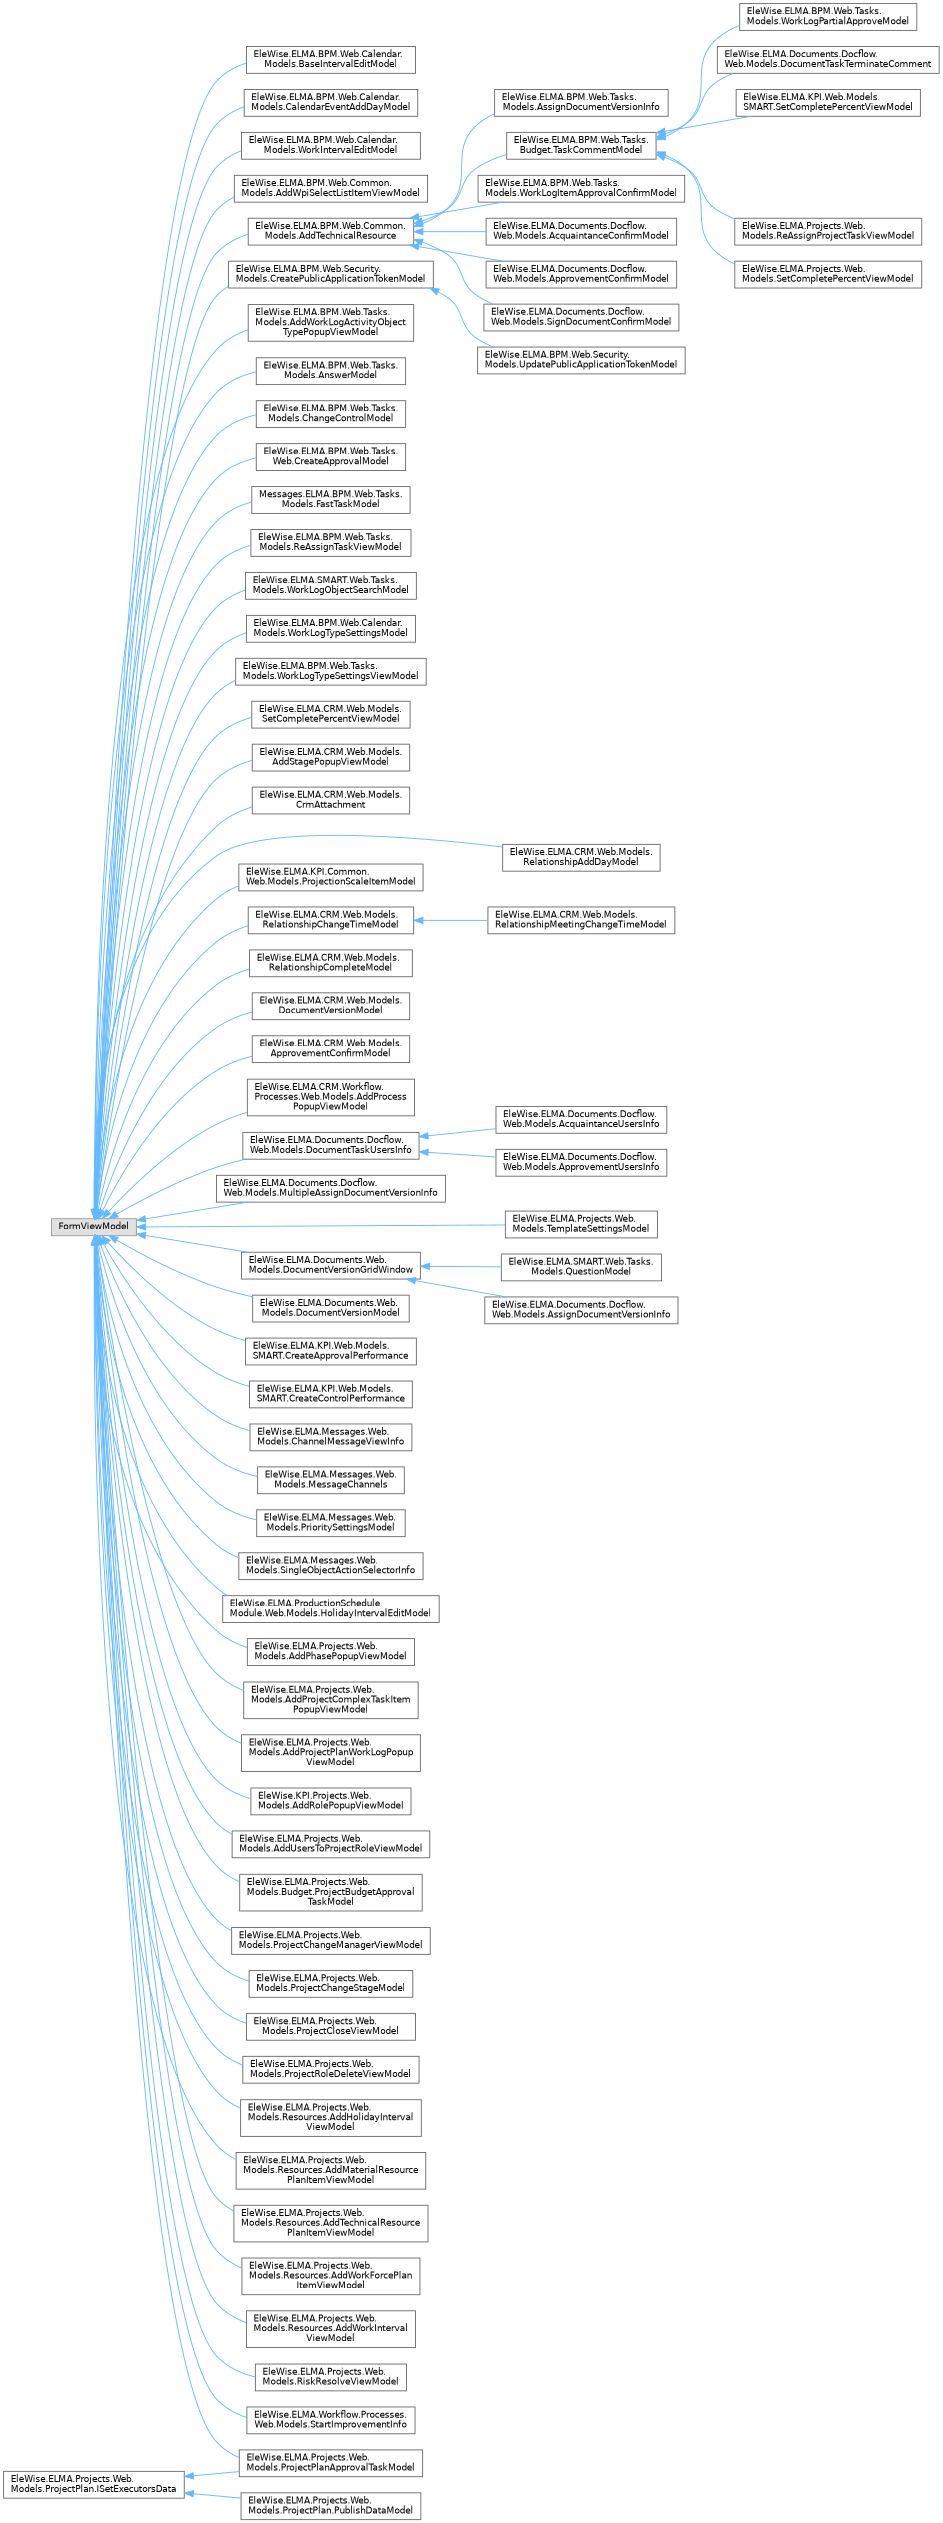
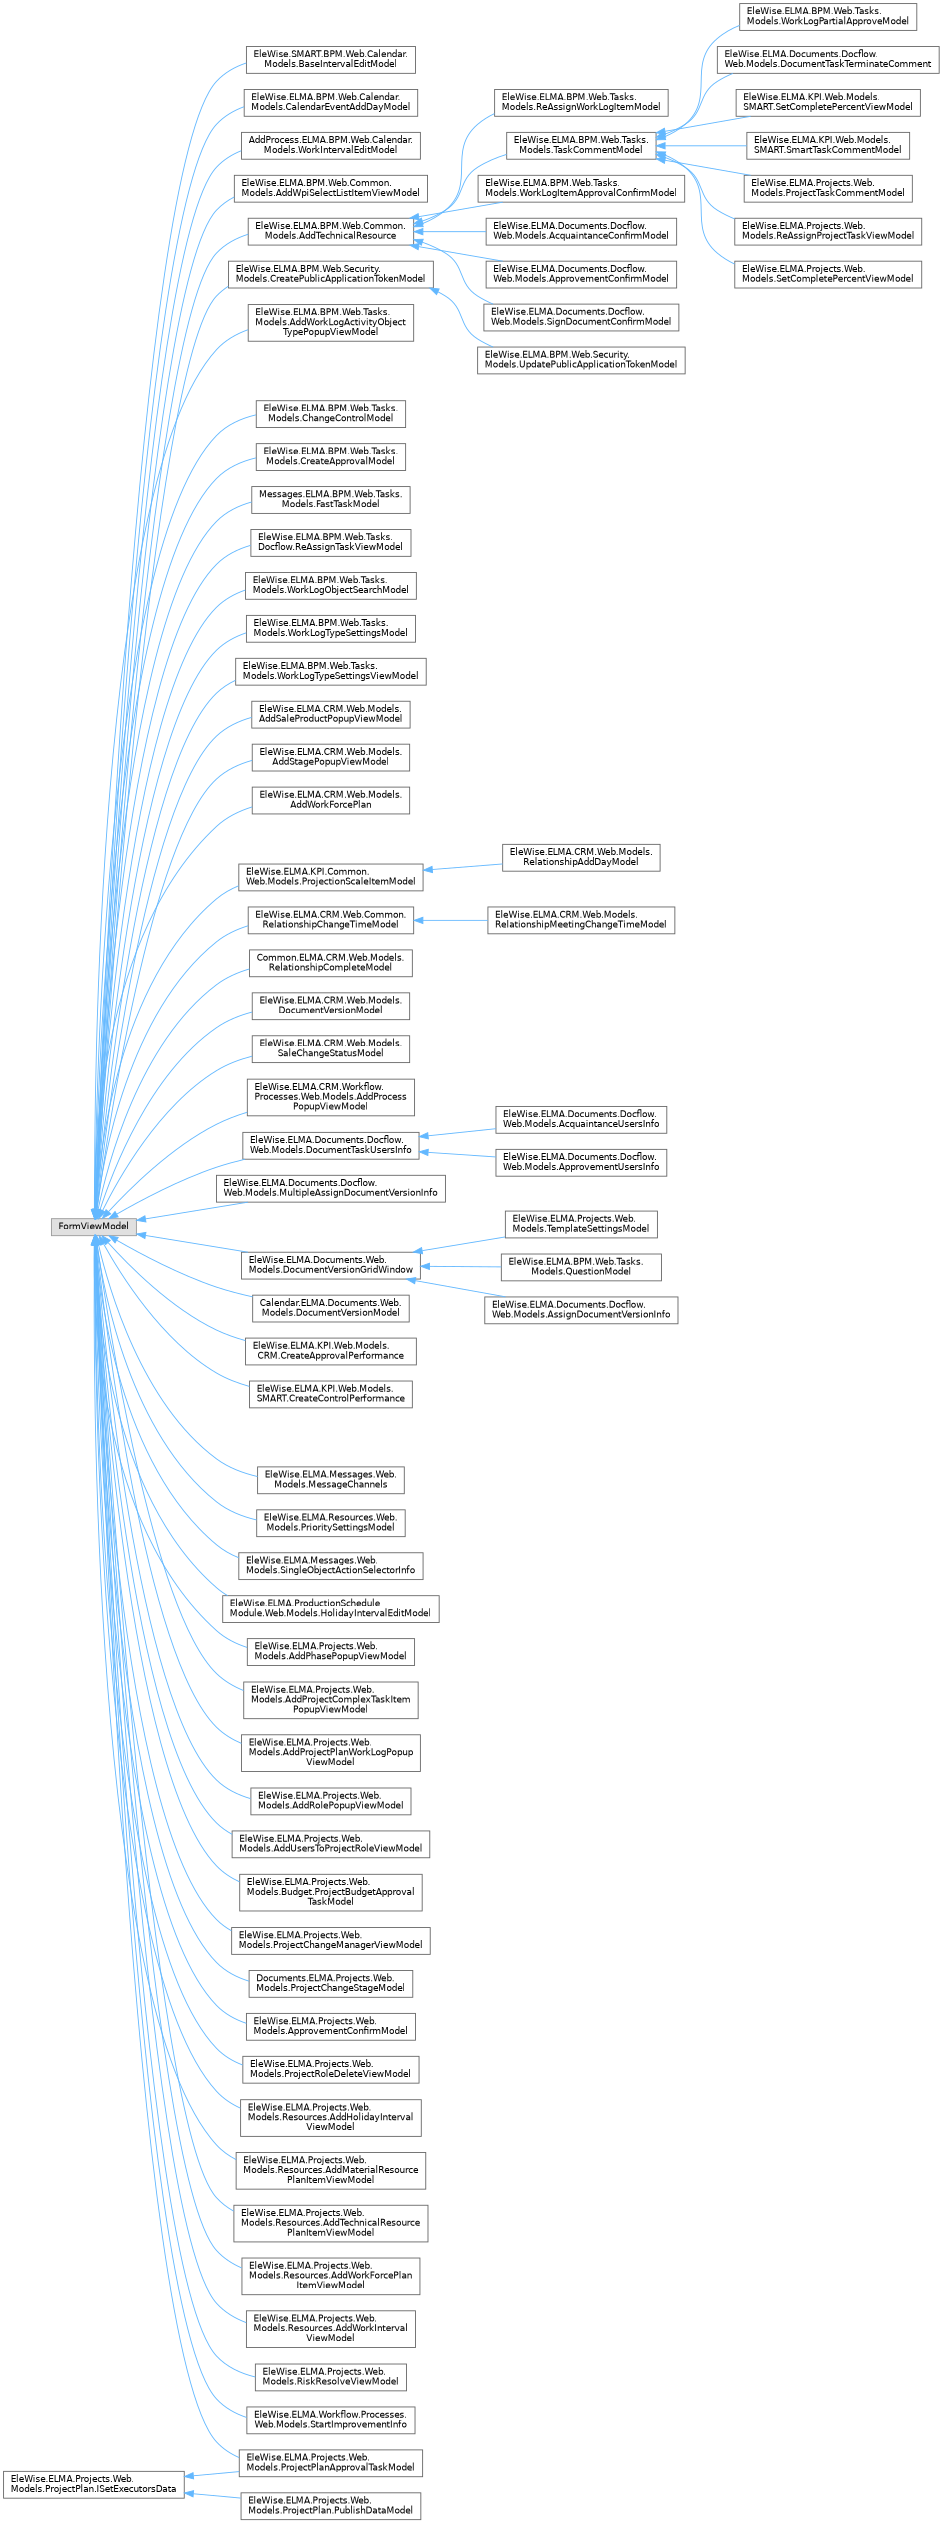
  digraph {
    rankdir=LR
    node [color=grey40 fillcolor=white fontname=Helvetica fontsize=10 shape=box style=filled]
    edge [color=steelblue1 dir=back fontname=Helvetica fontsize=10 labelfontname=Helvetica labelfontsize=10 style=solid]
    n1 [color=grey60 fillcolor="#E0E0E0" height=0.2 label=FormViewModel width=0.4]
-   n2 [height=0.2 label="EleWise.ELMA.BPM.Web.Calendar.\lModels.BaseIntervalEditModel" width=0.4]
+   n2 [height=0.2 label="EleWise.SMART.BPM.Web.Calendar.\lModels.BaseIntervalEditModel" width=0.4]
    n3 [height=0.2 label="EleWise.ELMA.BPM.Web.Calendar.\lModels.CalendarEventAddDayModel" width=0.4]
-   n4 [height=0.2 label="EleWise.ELMA.BPM.Web.Calendar.\lModels.WorkIntervalEditModel" width=0.4]
+   n4 [height=0.2 label="AddProcess.ELMA.BPM.Web.Calendar.\lModels.WorkIntervalEditModel" width=0.4]
    n5 [height=0.2 label="EleWise.ELMA.BPM.Web.Common.\lModels.AddWpiSelectListItemViewModel" width=0.4]
    n6 [height=0.2 label="EleWise.ELMA.BPM.Web.Common.\lModels.AddTechnicalResource" width=0.4]
    n7 [height=0.2 label="EleWise.ELMA.BPM.Web.Security.\lModels.CreatePublicApplicationTokenModel" width=0.4]
    n8 [height=0.2 label="EleWise.ELMA.BPM.Web.Tasks.\lModels.AddWorkLogActivityObject\lTypePopupViewModel" width=0.4]
-   n9 [height=0.2 label="EleWise.ELMA.BPM.Web.Tasks.\lModels.AnswerModel" width=0.4]
    n10 [height=0.2 label="EleWise.ELMA.BPM.Web.Tasks.\lModels.ChangeControlModel" width=0.4]
-   n11 [height=0.2 label="EleWise.ELMA.BPM.Web.Tasks.\lWeb.CreateApprovalModel" width=0.4]
+   n11 [height=0.2 label="EleWise.ELMA.BPM.Web.Tasks.\lModels.CreateApprovalModel" width=0.4]
    n12 [height=0.2 label="Messages.ELMA.BPM.Web.Tasks.\lModels.FastTaskModel" width=0.4]
-   n13 [height=0.2 label="EleWise.ELMA.BPM.Web.Tasks.\lModels.ReAssignTaskViewModel" width=0.4]
-   n14 [height=0.2 label="EleWise.ELMA.SMART.Web.Tasks.\lModels.WorkLogObjectSearchModel" width=0.4]
-   n15 [height=0.2 label="EleWise.ELMA.BPM.Web.Calendar.\lModels.WorkLogTypeSettingsModel" width=0.4]
+   n13 [height=0.2 label="EleWise.ELMA.BPM.Web.Tasks.\lDocflow.ReAssignTaskViewModel" width=0.4]
+   n14 [height=0.2 label="EleWise.ELMA.BPM.Web.Tasks.\lModels.WorkLogObjectSearchModel" width=0.4]
+   n15 [height=0.2 label="EleWise.ELMA.BPM.Web.Tasks.\lModels.WorkLogTypeSettingsModel" width=0.4]
    n16 [height=0.2 label="EleWise.ELMA.BPM.Web.Tasks.\lModels.WorkLogTypeSettingsViewModel" width=0.4]
-   n17 [height=0.2 label="EleWise.ELMA.CRM.Web.Models.\lSetCompletePercentViewModel" width=0.4]
+   n17 [height=0.2 label="EleWise.ELMA.CRM.Web.Models.\lAddSaleProductPopupViewModel" width=0.4]
    n18 [height=0.2 label="EleWise.ELMA.CRM.Web.Models.\lAddStagePopupViewModel" width=0.4]
-   n19 [height=0.2 label="EleWise.ELMA.CRM.Web.Models.\lCrmAttachment" width=0.4]
+   n19 [height=0.2 label="EleWise.ELMA.CRM.Web.Models.\lAddWorkForcePlan" width=0.4]
    n20 [height=0.2 label="EleWise.ELMA.CRM.Web.Models.\lRelationshipAddDayModel" width=0.4]
-   n21 [height=0.2 label="EleWise.ELMA.CRM.Web.Models.\lRelationshipChangeTimeModel" width=0.4]
-   n22 [height=0.2 label="EleWise.ELMA.CRM.Web.Models.\lRelationshipCompleteModel" width=0.4]
+   n21 [height=0.2 label="EleWise.ELMA.CRM.Web.Common.\lRelationshipChangeTimeModel" width=0.4]
+   n22 [height=0.2 label="Common.ELMA.CRM.Web.Models.\lRelationshipCompleteModel" width=0.4]
    n23 [height=0.2 label="EleWise.ELMA.CRM.Web.Models.\lDocumentVersionModel" width=0.4]
-   n24 [height=0.2 label="EleWise.ELMA.CRM.Web.Models.\lApprovementConfirmModel" width=0.4]
+   n24 [height=0.2 label="EleWise.ELMA.CRM.Web.Models.\lSaleChangeStatusModel" width=0.4]
    n25 [height=0.2 label="EleWise.ELMA.CRM.Workflow.\lProcesses.Web.Models.AddProcess\lPopupViewModel" width=0.4]
    n26 [height=0.2 label="EleWise.ELMA.Documents.Docflow.\lWeb.Models.DocumentTaskUsersInfo" width=0.4]
    n27 [height=0.2 label="EleWise.ELMA.Documents.Docflow.\lWeb.Models.MultipleAssignDocumentVersionInfo" width=0.4]
    n28 [height=0.2 label="EleWise.ELMA.Documents.Web.\lModels.DocumentVersionGridWindow" width=0.4]
-   n29 [height=0.2 label="EleWise.ELMA.Documents.Web.\lModels.DocumentVersionModel" width=0.4]
+   n29 [height=0.2 label="Calendar.ELMA.Documents.Web.\lModels.DocumentVersionModel" width=0.4]
    n30 [height=0.2 label="EleWise.ELMA.KPI.Common.\lWeb.Models.ProjectionScaleItemModel" width=0.4]
-   n31 [height=0.2 label="EleWise.ELMA.KPI.Web.Models.\lSMART.CreateApprovalPerformance" width=0.4]
+   n31 [height=0.2 label="EleWise.ELMA.KPI.Web.Models.\lCRM.CreateApprovalPerformance" width=0.4]
    n32 [height=0.2 label="EleWise.ELMA.KPI.Web.Models.\lSMART.CreateControlPerformance" width=0.4]
-   n33 [height=0.2 label="EleWise.ELMA.Messages.Web.\lModels.ChannelMessageViewInfo" width=0.4]
    n34 [height=0.2 label="EleWise.ELMA.Messages.Web.\lModels.MessageChannels" width=0.4]
-   n35 [height=0.2 label="EleWise.ELMA.Messages.Web.\lModels.PrioritySettingsModel" width=0.4]
+   n35 [height=0.2 label="EleWise.ELMA.Resources.Web.\lModels.PrioritySettingsModel" width=0.4]
    n36 [height=0.2 label="EleWise.ELMA.Messages.Web.\lModels.SingleObjectActionSelectorInfo" width=0.4]
    n37 [height=0.2 label="EleWise.ELMA.ProductionSchedule\lModule.Web.Models.HolidayIntervalEditModel" width=0.4]
    n38 [height=0.2 label="EleWise.ELMA.Projects.Web.\lModels.AddPhasePopupViewModel" width=0.4]
    n39 [height=0.2 label="EleWise.ELMA.Projects.Web.\lModels.AddProjectComplexTaskItem\lPopupViewModel" width=0.4]
    n40 [height=0.2 label="EleWise.ELMA.Projects.Web.\lModels.AddProjectPlanWorkLogPopup\lViewModel" width=0.4]
-   n41 [height=0.2 label="EleWise.KPI.Projects.Web.\lModels.AddRolePopupViewModel" width=0.4]
+   n41 [height=0.2 label="EleWise.ELMA.Projects.Web.\lModels.AddRolePopupViewModel" width=0.4]
    n42 [height=0.2 label="EleWise.ELMA.Projects.Web.\lModels.AddUsersToProjectRoleViewModel" width=0.4]
    n43 [height=0.2 label="EleWise.ELMA.Projects.Web.\lModels.Budget.ProjectBudgetApproval\lTaskModel" width=0.4]
    n44 [height=0.2 label="EleWise.ELMA.Projects.Web.\lModels.ProjectChangeManagerViewModel" width=0.4]
-   n45 [height=0.2 label="EleWise.ELMA.Projects.Web.\lModels.ProjectChangeStageModel" width=0.4]
-   n46 [height=0.2 label="EleWise.ELMA.Projects.Web.\lModels.ProjectCloseViewModel" width=0.4]
+   n45 [height=0.2 label="Documents.ELMA.Projects.Web.\lModels.ProjectChangeStageModel" width=0.4]
+   n46 [height=0.2 label="EleWise.ELMA.Projects.Web.\lModels.ApprovementConfirmModel" width=0.4]
    n47 [height=0.2 label="EleWise.ELMA.Projects.Web.\lModels.ProjectPlanApprovalTaskModel" width=0.4]
    n48 [height=0.2 label="EleWise.ELMA.Projects.Web.\lModels.ProjectRoleDeleteViewModel" width=0.4]
    n49 [height=0.2 label="EleWise.ELMA.Projects.Web.\lModels.Resources.AddHolidayInterval\lViewModel" width=0.4]
    n50 [height=0.2 label="EleWise.ELMA.Projects.Web.\lModels.Resources.AddMaterialResource\lPlanItemViewModel" width=0.4]
    n51 [height=0.2 label="EleWise.ELMA.Projects.Web.\lModels.Resources.AddTechnicalResource\lPlanItemViewModel" width=0.4]
    n52 [height=0.2 label="EleWise.ELMA.Projects.Web.\lModels.Resources.AddWorkForcePlan\lItemViewModel" width=0.4]
    n53 [height=0.2 label="EleWise.ELMA.Projects.Web.\lModels.Resources.AddWorkInterval\lViewModel" width=0.4]
    n54 [height=0.2 label="EleWise.ELMA.Projects.Web.\lModels.RiskResolveViewModel" width=0.4]
    n55 [height=0.2 label="EleWise.ELMA.Projects.Web.\lModels.TemplateSettingsModel" width=0.4]
    n56 [height=0.2 label="EleWise.ELMA.Workflow.Processes.\lWeb.Models.StartImprovementInfo" width=0.4]
-   n57 [height=0.2 label="EleWise.ELMA.BPM.Web.Tasks.\lModels.AssignDocumentVersionInfo" width=0.4]
-   n58 [height=0.2 label="EleWise.ELMA.BPM.Web.Tasks.\lBudget.TaskCommentModel" width=0.4]
+   n57 [height=0.2 label="EleWise.ELMA.BPM.Web.Tasks.\lModels.ReAssignWorkLogItemModel" width=0.4]
+   n58 [height=0.2 label="EleWise.ELMA.BPM.Web.Tasks.\lModels.TaskCommentModel" width=0.4]
    n59 [height=0.2 label="EleWise.ELMA.BPM.Web.Tasks.\lModels.WorkLogItemApprovalConfirmModel" width=0.4]
    n60 [height=0.2 label="EleWise.ELMA.Documents.Docflow.\lWeb.Models.AcquaintanceConfirmModel" width=0.4]
    n61 [height=0.2 label="EleWise.ELMA.Documents.Docflow.\lWeb.Models.ApprovementConfirmModel" width=0.4]
    n62 [height=0.2 label="EleWise.ELMA.Documents.Docflow.\lWeb.Models.SignDocumentConfirmModel" width=0.4]
    n63 [height=0.2 label="EleWise.ELMA.BPM.Web.Security.\lModels.UpdatePublicApplicationTokenModel" width=0.4]
-   n64 [height=0.2 label="EleWise.ELMA.SMART.Web.Tasks.\lModels.QuestionModel" width=0.4]
+   n64 [height=0.2 label="EleWise.ELMA.BPM.Web.Tasks.\lModels.QuestionModel" width=0.4]
    n65 [height=0.2 label="EleWise.ELMA.CRM.Web.Models.\lRelationshipMeetingChangeTimeModel" width=0.4]
    n66 [height=0.2 label="EleWise.ELMA.Documents.Docflow.\lWeb.Models.AcquaintanceUsersInfo" width=0.4]
    n67 [height=0.2 label="EleWise.ELMA.Documents.Docflow.\lWeb.Models.ApprovementUsersInfo" width=0.4]
    n68 [height=0.2 label="EleWise.ELMA.Documents.Docflow.\lWeb.Models.AssignDocumentVersionInfo" width=0.4]
    n69 [height=0.2 label="EleWise.ELMA.BPM.Web.Tasks.\lModels.WorkLogPartialApproveModel" width=0.4]
    n70 [height=0.2 label="EleWise.ELMA.Documents.Docflow.\lWeb.Models.DocumentTaskTerminateComment" width=0.4]
    n71 [height=0.2 label="EleWise.ELMA.KPI.Web.Models.\lSMART.SetCompletePercentViewModel" width=0.4]
+   n72 [height=0.2 label="EleWise.ELMA.KPI.Web.Models.\lSMART.SmartTaskCommentModel" width=0.4]
+   n73 [height=0.2 label="EleWise.ELMA.Projects.Web.\lModels.ProjectTaskCommentModel" width=0.4]
    n74 [height=0.2 label="EleWise.ELMA.Projects.Web.\lModels.ReAssignProjectTaskViewModel" width=0.4]
    n75 [height=0.2 label="EleWise.ELMA.Projects.Web.\lModels.SetCompletePercentViewModel" width=0.4]
    n76 [height=0.2 label="EleWise.ELMA.Projects.Web.\lModels.ProjectPlan.ISetExecutorsData" width=0.4]
    n77 [height=0.2 label="EleWise.ELMA.Projects.Web.\lModels.ProjectPlan.PublishDataModel" width=0.4]
    n1 -> n2
    n1 -> n3
    n1 -> n4
    n1 -> n5
    n1 -> n6
    n1 -> n7
    n1 -> n8
-   n1 -> n9
    n1 -> n10
    n1 -> n11
    n1 -> n12
    n1 -> n13
    n1 -> n14
    n1 -> n15
    n1 -> n16
    n1 -> n17
    n1 -> n18
    n1 -> n19
-   n1 -> n20
+   n30 -> n20
    n1 -> n21
    n1 -> n22
    n1 -> n23
    n1 -> n24
    n1 -> n25
    n1 -> n26
    n1 -> n27
    n1 -> n28
    n1 -> n29
    n1 -> n30
    n1 -> n31
    n1 -> n32
-   n1 -> n33
    n1 -> n34
    n1 -> n35
    n1 -> n36
    n1 -> n37
    n1 -> n38
    n1 -> n39
    n1 -> n40
    n1 -> n41
    n1 -> n42
    n1 -> n43
    n1 -> n44
    n1 -> n45
    n1 -> n46
    n1 -> n47
    n1 -> n48
    n1 -> n49
    n1 -> n50
    n1 -> n51
    n1 -> n52
    n1 -> n53
    n1 -> n54
-   n1 -> n55
+   n28 -> n55
    n1 -> n56
    n6 -> n57
    n6 -> n58
    n6 -> n59
    n6 -> n60
    n6 -> n61
    n6 -> n62
    n7 -> n63
    n21 -> n65
    n26 -> n66
    n26 -> n67
    n28 -> n64
    n28 -> n68
    n58 -> n69
    n58 -> n70
    n58 -> n71
+   n58 -> n72
+   n58 -> n73
    n58 -> n74
    n58 -> n75
    n76 -> n47
    n76 -> n77
  }
